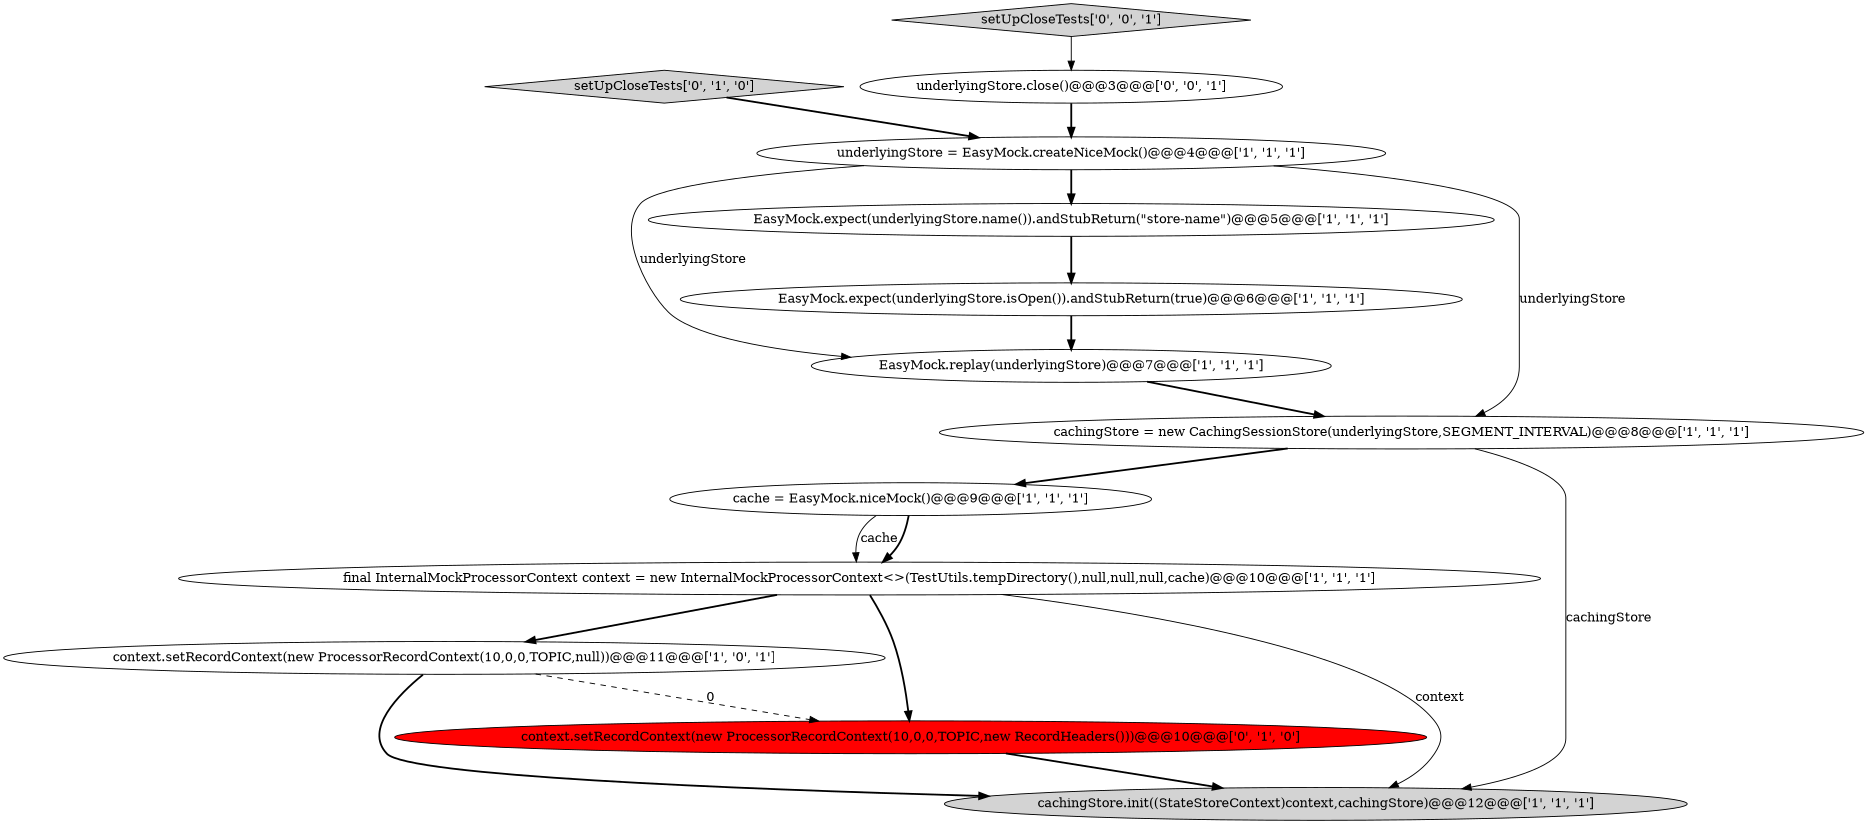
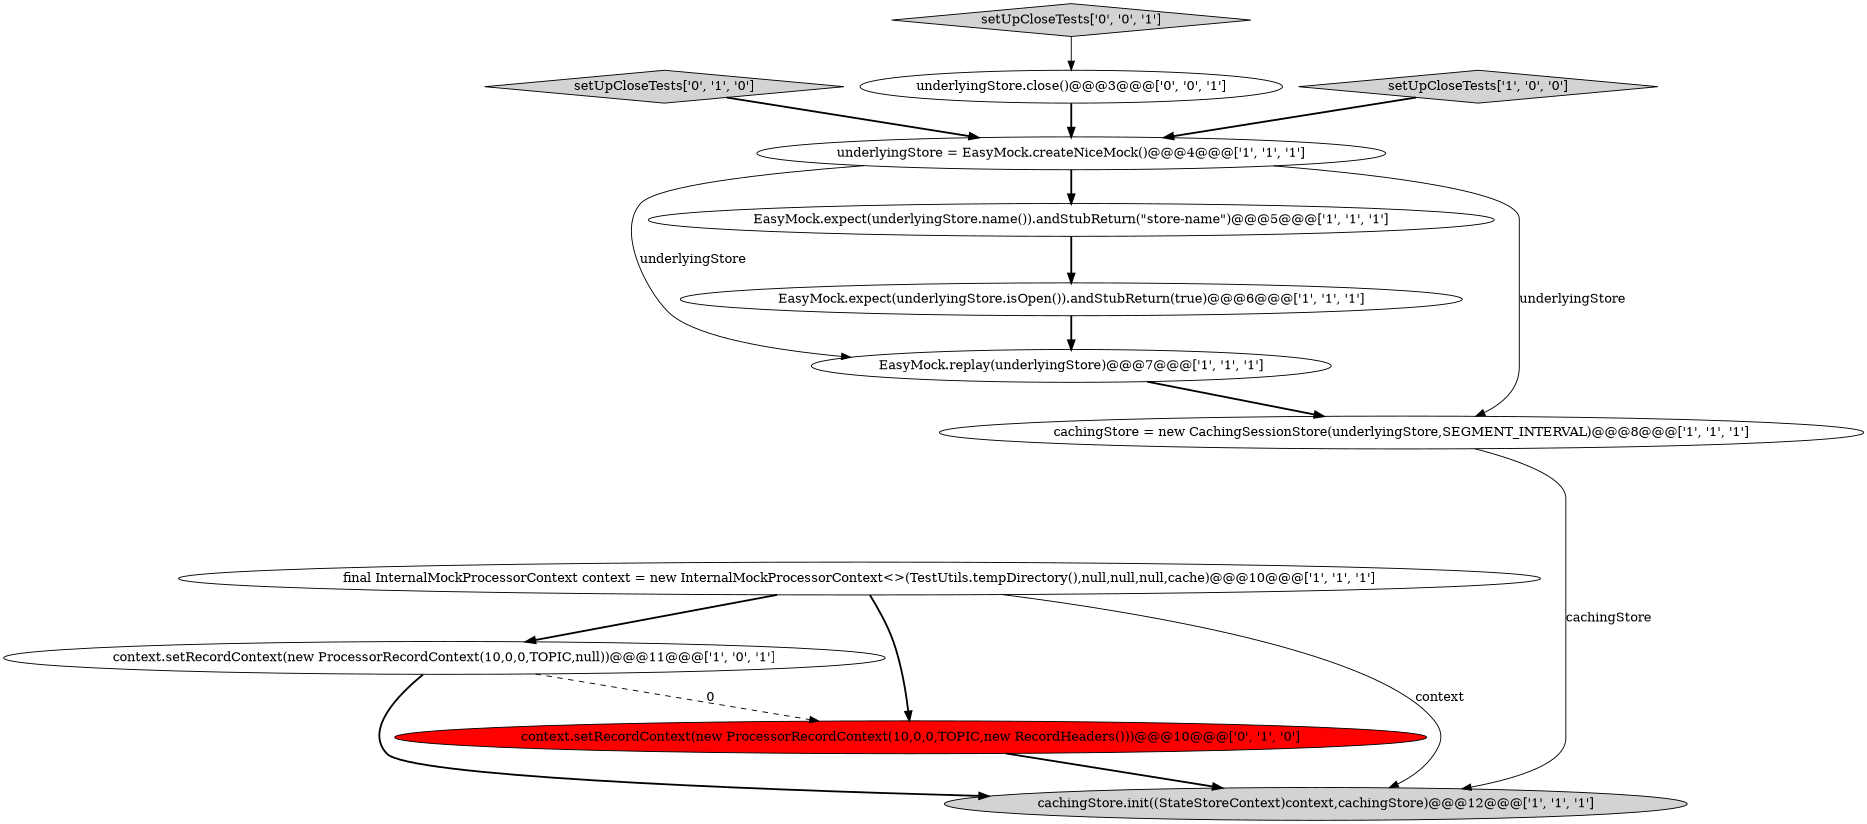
  digraph {
    node [fillcolor=white shape=ellipse style=filled]
    edge [style=bold]
    n1 [label="EasyMock.expect(underlyingStore.isOpen()).andStubReturn(true)@@@6@@@['1', '1', '1']"]
    n2 [label="EasyMock.replay(underlyingStore)@@@7@@@['1', '1', '1']"]
    n3 [label="cachingStore = new CachingSessionStore(underlyingStore,SEGMENT_INTERVAL)@@@8@@@['1', '1', '1']"]
    n4 [label="EasyMock.expect(underlyingStore.name()).andStubReturn(\"store-name\")@@@5@@@['1', '1', '1']"]
-   n5 [label="cache = EasyMock.niceMock()@@@9@@@['1', '1', '1']"]
    n6 [fillcolor=lightgray label="cachingStore.init((StateStoreContext)context,cachingStore)@@@12@@@['1', '1', '1']"]
    n7 [label="final InternalMockProcessorContext context = new InternalMockProcessorContext<>(TestUtils.tempDirectory(),null,null,null,cache)@@@10@@@['1', '1', '1']"]
    n8 [label="context.setRecordContext(new ProcessorRecordContext(10,0,0,TOPIC,null))@@@11@@@['1', '0', '1']"]
    n9 [fillcolor=red label="context.setRecordContext(new ProcessorRecordContext(10,0,0,TOPIC,new RecordHeaders()))@@@10@@@['0', '1', '0']"]
    n10 [label="underlyingStore = EasyMock.createNiceMock()@@@4@@@['1', '1', '1']"]
    n11 [fillcolor=lightgray label="setUpCloseTests['0', '1', '0']" shape=diamond]
    n12 [fillcolor=lightgray label="setUpCloseTests['0', '0', '1']" shape=diamond]
    n13 [label="underlyingStore.close()@@@3@@@['0', '0', '1']"]
+   n14 [fillcolor=lightgray label="setUpCloseTests['1', '0', '0']" shape=diamond]
    n1 -> n2
    n2 -> n3
-   n3 -> n5
    n3 -> n6 [label=cachingStore style=solid]
    n4 -> n1
-   n5 -> n7 [label=cache style=solid]
-   n5 -> n7
    n7 -> n6 [label=context style=solid]
    n7 -> n8
    n7 -> n9
    n8 -> n6
    n8 -> n9 [label=0 style=dashed]
    n9 -> n6
    n10 -> n2 [label=underlyingStore style=solid]
    n10 -> n3 [label=underlyingStore style=solid]
    n10 -> n4
    n11 -> n10
    n12 -> n13 [style=solid]
    n13 -> n10
+   n14 -> n10
  }
